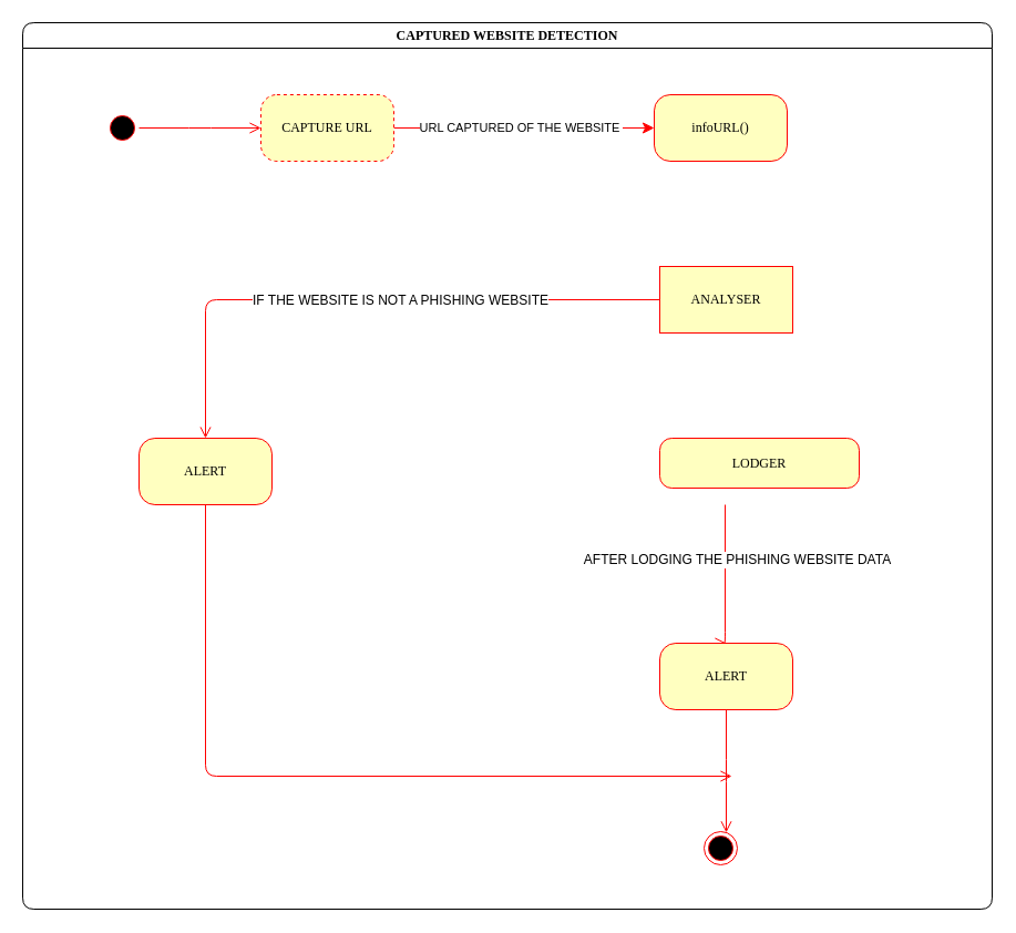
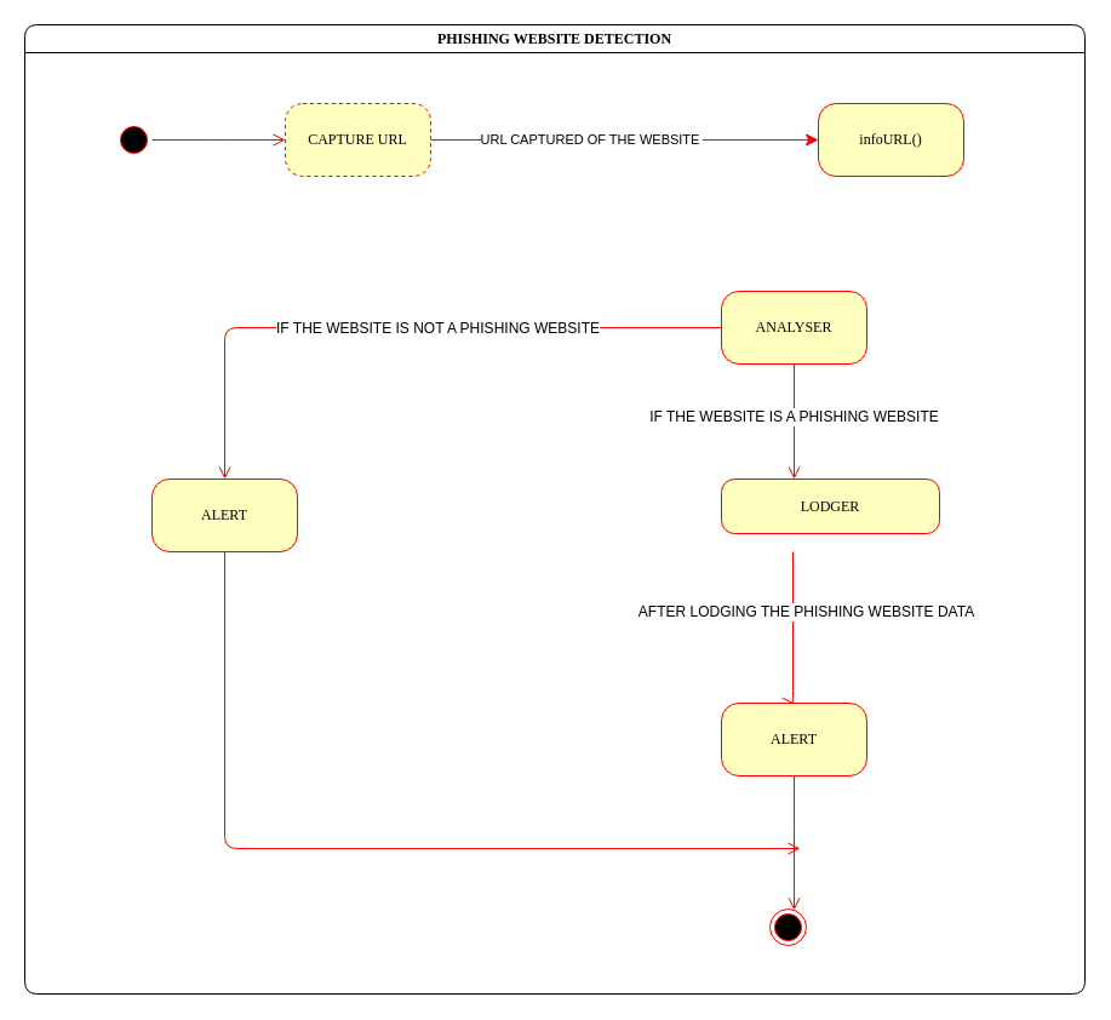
  <mxCell id="0" />
  <mxCell id="1" parent="0" />
- <mxCell id="2" value="CAPTURED WEBSITE DETECTION" style="swimlane;whiteSpace=wrap;html=1;rounded=1;shadow=0;comic=0;labelBackgroundColor=none;strokeWidth=1;fontFamily=Verdana;fontSize=12;align=center;" parent="1" vertex="1"><mxGeometry x="20" y="20" width="875" height="800" as="geometry" /></mxCell>
+ <mxCell id="2" value="PHISHING WEBSITE DETECTION" style="swimlane;whiteSpace=wrap;html=1;rounded=1;shadow=0;comic=0;labelBackgroundColor=none;strokeWidth=1;fontFamily=Verdana;fontSize=12;align=center;" parent="1" vertex="1"><mxGeometry x="20" y="20" width="875" height="800" as="geometry" /></mxCell>
  <mxCell id="3" style="edgeStyle=elbowEdgeStyle;html=1;labelBackgroundColor=none;endArrow=classic;endSize=8;strokeColor=#ff0000;fontFamily=Verdana;fontSize=12;align=left;elbow=vertical;" parent="2" source="5" target="9" edge="1"><mxGeometry relative="1" as="geometry" /></mxCell>
  <mxCell id="4" value="URL CAPTURED OF THE WEBSITE&amp;nbsp;" style="edgeLabel;html=1;align=center;verticalAlign=middle;resizable=0;points=[];" vertex="1" connectable="0" parent="3"><mxGeometry x="-0.58" y="1" relative="1" as="geometry"><mxPoint x="65.67" as="offset" /></mxGeometry></mxCell>
  <mxCell id="5" value="CAPTURE URL" style="rounded=1;whiteSpace=wrap;html=1;arcSize=24;fillColor=#ffffc0;strokeColor=#ff0000;shadow=0;comic=0;labelBackgroundColor=none;fontFamily=Verdana;fontSize=12;fontColor=#000000;align=center;dashed=1;" parent="2" vertex="1"><mxGeometry x="215" y="65" width="120" height="60" as="geometry" /></mxCell>
  <mxCell id="6" value="" style="ellipse;html=1;shape=endState;fillColor=#000000;strokeColor=#ff0000;rounded=1;shadow=0;comic=0;labelBackgroundColor=none;fontFamily=Verdana;fontSize=12;fontColor=#000000;align=center;" parent="2" vertex="1"><mxGeometry x="615" y="730" width="30" height="30" as="geometry" /></mxCell>
  <mxCell id="7" style="edgeStyle=elbowEdgeStyle;html=1;labelBackgroundColor=none;endArrow=open;endSize=8;strokeColor=#ff0000;fontFamily=Verdana;fontSize=12;align=left;" parent="2" source="8" target="5" edge="1"><mxGeometry relative="1" as="geometry" /></mxCell>
  <mxCell id="8" value="" style="ellipse;html=1;shape=startState;fillColor=#000000;strokeColor=#ff0000;rounded=1;shadow=0;comic=0;labelBackgroundColor=none;fontFamily=Verdana;fontSize=12;fontColor=#000000;align=center;direction=south;" parent="2" vertex="1"><mxGeometry x="75" y="80" width="30" height="30" as="geometry" /></mxCell>
- <mxCell id="9" value="infoURL()" style="rounded=1;whiteSpace=wrap;html=1;arcSize=24;fillColor=#ffffc0;strokeColor=#ff0000;shadow=0;comic=0;labelBackgroundColor=none;fontFamily=Verdana;fontSize=12;fontColor=#000000;align=center;" parent="2" vertex="1"><mxGeometry x="570" y="65" width="120" height="60" as="geometry" /></mxCell>
+ <mxCell id="9" value="infoURL()" style="rounded=1;whiteSpace=wrap;html=1;arcSize=24;fillColor=#ffffc0;strokeColor=#ff0000;shadow=0;comic=0;labelBackgroundColor=none;fontFamily=Verdana;fontSize=12;fontColor=#000000;align=center;" parent="2" vertex="1"><mxGeometry x="655" y="65" width="120" height="60" as="geometry" /></mxCell>
  <mxCell id="10" style="edgeStyle=elbowEdgeStyle;html=1;labelBackgroundColor=none;endArrow=open;endSize=8;strokeColor=#ff0000;fontFamily=Verdana;fontSize=12;align=left;exitX=0.5;exitY=1;exitDx=0;exitDy=0;" parent="2" source="20" target="6" edge="1"><mxGeometry relative="1" as="geometry"><mxPoint x="915" y="180" as="sourcePoint" /></mxGeometry></mxCell>
- <mxCell id="11" value="ANALYSER" style="whiteSpace=wrap;html=1;arcSize=24;fillColor=#ffffc0;strokeColor=#ff0000;shadow=0;comic=0;labelBackgroundColor=none;fontFamily=Verdana;fontSize=12;fontColor=#000000;align=center;rounded=0;" parent="2" vertex="1"><mxGeometry x="575" y="220" width="120" height="60" as="geometry" /></mxCell>
+ <mxCell id="11" value="ANALYSER" style="rounded=1;whiteSpace=wrap;html=1;arcSize=24;fillColor=#ffffc0;strokeColor=#ff0000;shadow=0;comic=0;labelBackgroundColor=none;fontFamily=Verdana;fontSize=12;fontColor=#000000;align=center;" parent="2" vertex="1"><mxGeometry x="575" y="220" width="120" height="60" as="geometry" /></mxCell>
+ <mxCell id="12" style="edgeStyle=elbowEdgeStyle;html=1;labelBackgroundColor=none;endArrow=open;endSize=8;strokeColor=#ff0000;fontFamily=Verdana;fontSize=12;align=left;exitX=0.5;exitY=1;exitDx=0;exitDy=0;" edge="1" parent="2" target="14" source="11"><mxGeometry relative="1" as="geometry"><mxPoint x="645" y="290" as="sourcePoint" /></mxGeometry></mxCell>
+ <mxCell id="13" value="&lt;font style=&quot;font-size: 12px&quot;&gt;IF THE WEBSITE IS A PHISHING WEBSITE&lt;/font&gt;" style="edgeLabel;html=1;align=center;verticalAlign=middle;resizable=0;points=[];" vertex="1" connectable="0" parent="12"><mxGeometry x="-0.122" y="-1" relative="1" as="geometry"><mxPoint y="1" as="offset" /></mxGeometry></mxCell>
  <mxCell id="14" value="LODGER" style="rounded=1;whiteSpace=wrap;html=1;arcSize=24;fillColor=#ffffc0;strokeColor=#ff0000;shadow=0;comic=0;labelBackgroundColor=none;fontFamily=Verdana;fontSize=12;fontColor=#000000;align=center;" vertex="1" parent="2"><mxGeometry x="575" y="375" width="180" height="45" as="geometry" /></mxCell>
  <mxCell id="15" style="edgeStyle=elbowEdgeStyle;html=1;labelBackgroundColor=none;endArrow=open;endSize=8;strokeColor=#ff0000;fontFamily=Verdana;fontSize=12;align=left;exitX=0;exitY=0.5;exitDx=0;exitDy=0;" edge="1" parent="2" target="17" source="11"><mxGeometry relative="1" as="geometry"><mxPoint x="375" y="250" as="sourcePoint" /><Array as="points"><mxPoint x="165" y="300" /></Array></mxGeometry></mxCell>
  <mxCell id="16" value="&lt;font style=&quot;font-size: 12px&quot;&gt;IF THE WEBSITE IS NOT A PHISHING WEBSITE&lt;/font&gt;" style="edgeLabel;html=1;align=center;verticalAlign=middle;resizable=0;points=[];" vertex="1" connectable="0" parent="15"><mxGeometry x="-0.122" y="-1" relative="1" as="geometry"><mxPoint y="1" as="offset" /></mxGeometry></mxCell>
  <mxCell id="17" value="ALERT" style="rounded=1;whiteSpace=wrap;html=1;arcSize=24;fillColor=#ffffc0;strokeColor=#ff0000;shadow=0;comic=0;labelBackgroundColor=none;fontFamily=Verdana;fontSize=12;fontColor=#000000;align=center;" vertex="1" parent="2"><mxGeometry x="105" y="375" width="120" height="60" as="geometry" /></mxCell>
  <mxCell id="18" style="edgeStyle=elbowEdgeStyle;html=1;labelBackgroundColor=none;endArrow=open;endSize=8;strokeColor=#ff0000;fontFamily=Verdana;fontSize=12;align=left;exitX=0.5;exitY=1;exitDx=0;exitDy=0;entryX=0.5;entryY=0;entryDx=0;entryDy=0;" edge="1" parent="2" target="20"><mxGeometry relative="1" as="geometry"><mxPoint x="634" y="435" as="sourcePoint" /><mxPoint x="634" y="550" as="targetPoint" /><Array as="points"><mxPoint x="634" y="500" /><mxPoint x="674" y="380" /><mxPoint x="645" y="490" /></Array></mxGeometry></mxCell>
  <mxCell id="19" value="&lt;font style=&quot;font-size: 12px&quot;&gt;AFTER LODGING THE PHISHING WEBSITE DATA&lt;/font&gt;" style="edgeLabel;html=1;align=center;verticalAlign=middle;resizable=0;points=[];" vertex="1" connectable="0" parent="18"><mxGeometry x="-0.122" y="-1" relative="1" as="geometry"><mxPoint x="11" y="-5.67" as="offset" /></mxGeometry></mxCell>
  <mxCell id="20" value="ALERT" style="rounded=1;whiteSpace=wrap;html=1;arcSize=24;fillColor=#ffffc0;strokeColor=#ff0000;shadow=0;comic=0;labelBackgroundColor=none;fontFamily=Verdana;fontSize=12;fontColor=#000000;align=center;" vertex="1" parent="2"><mxGeometry x="575" y="560" width="120" height="60" as="geometry" /></mxCell>
  <mxCell id="21" style="edgeStyle=elbowEdgeStyle;html=1;labelBackgroundColor=none;endArrow=open;endSize=8;strokeColor=#ff0000;fontFamily=Verdana;fontSize=12;align=left;exitX=0.5;exitY=1;exitDx=0;exitDy=0;" edge="1" parent="1" source="17"><mxGeometry relative="1" as="geometry"><mxPoint x="492" y="155" as="sourcePoint" /><mxPoint x="660" y="700" as="targetPoint" /><Array as="points"><mxPoint x="185" y="560" /></Array></mxGeometry></mxCell>
